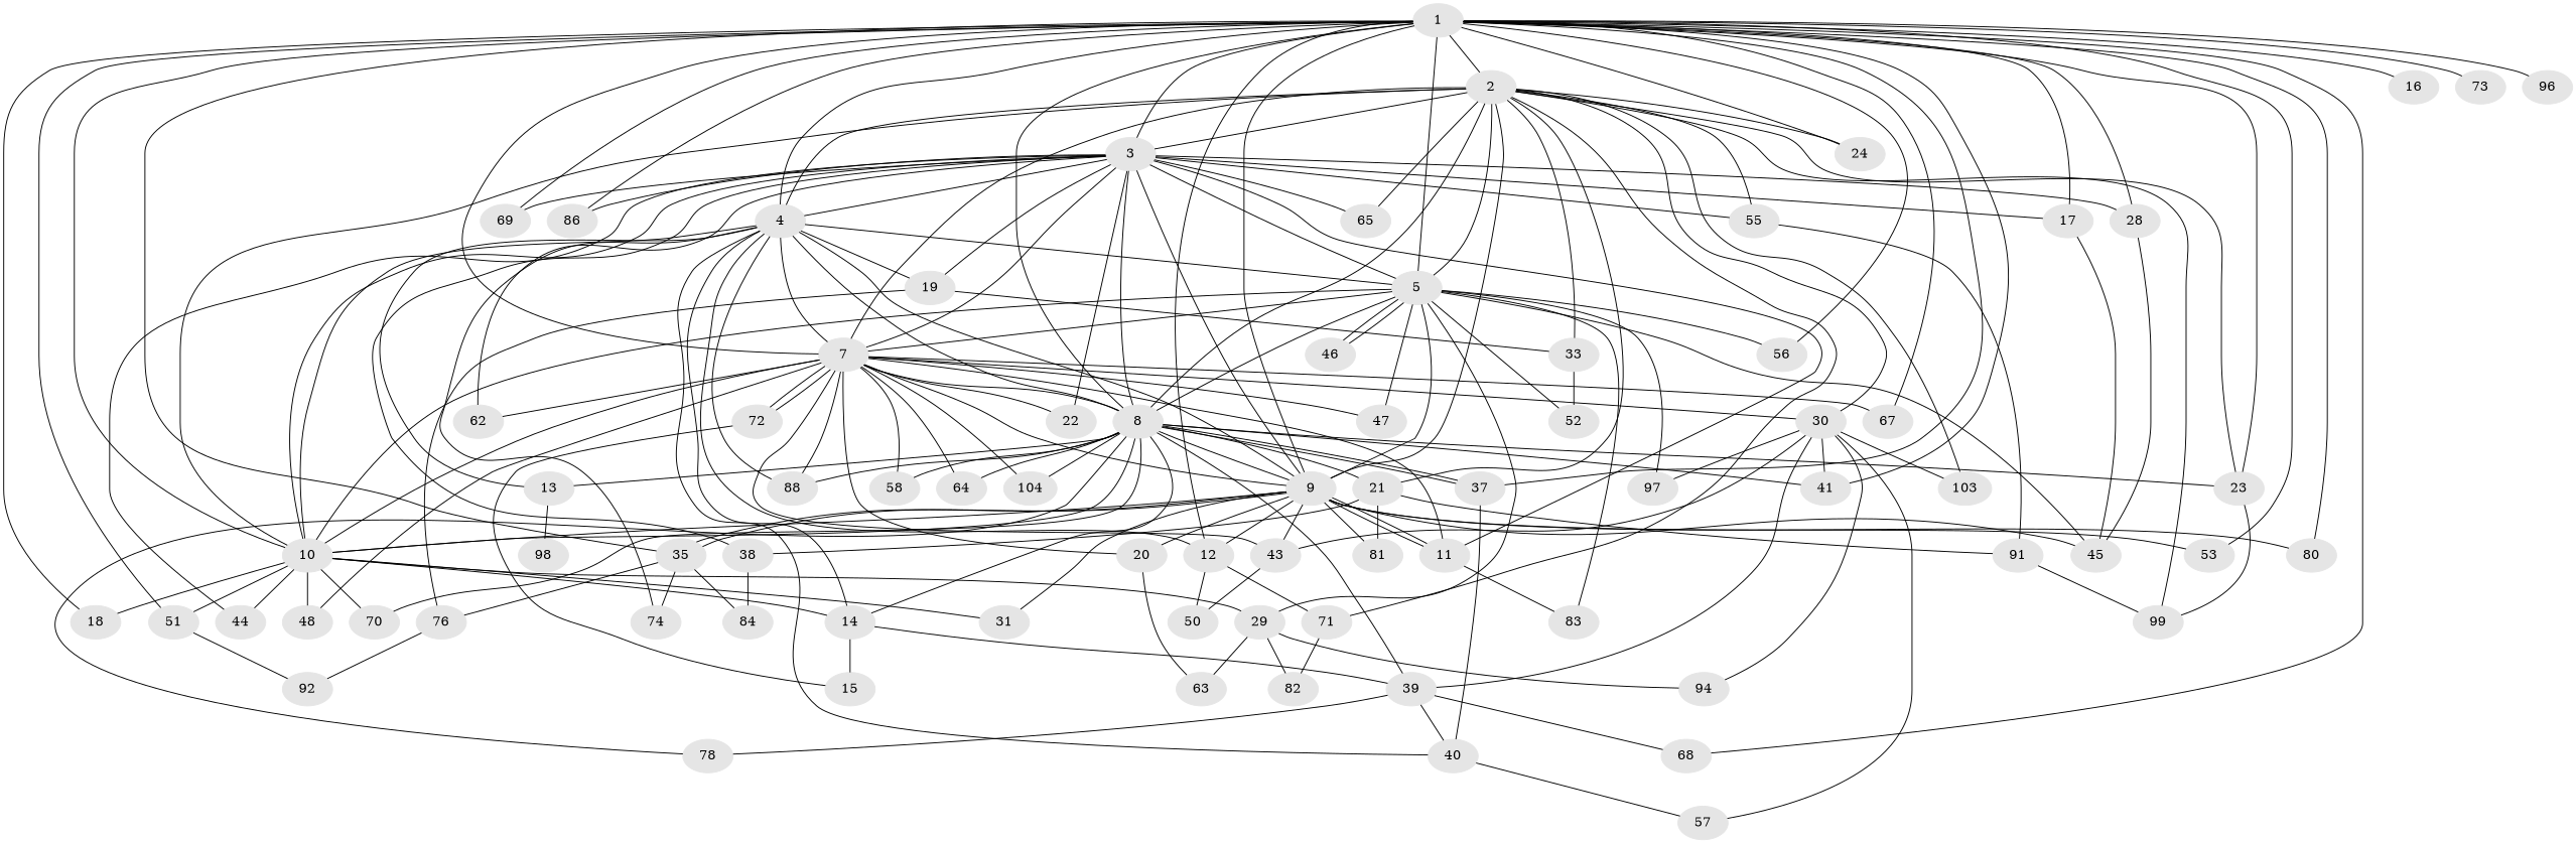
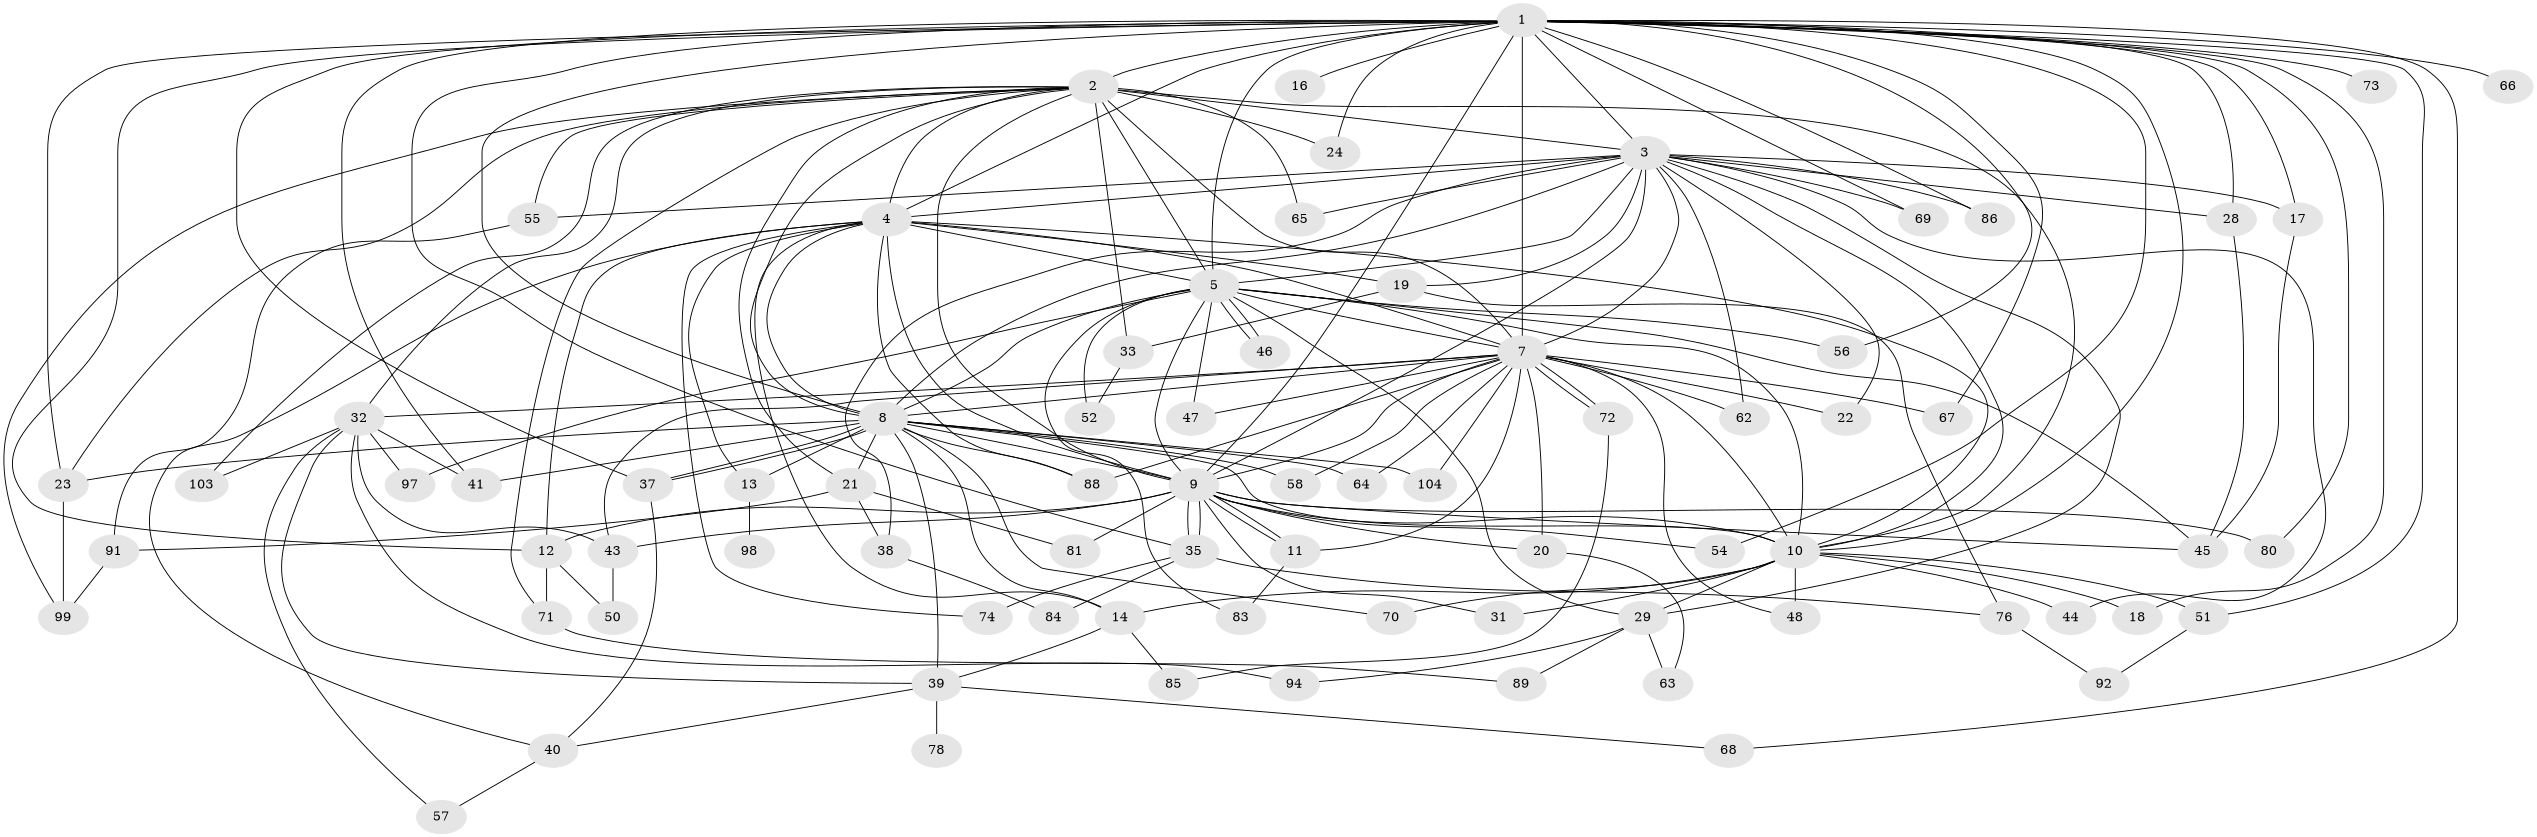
  graph {
    node [color=gray90 style=filled]
    1 [super="+6"]
    2 [super="+27"]
    3 [super="+36"]
    4 [super="+66"]
    5 [super="+34"]
    7 [super="+25"]
    8 [super="+59"]
    9 [super="+53"]
    10 [super="+15"]
    12 [super="+30"]
    16
    17 [super="+61"]
    18
    23 [super="+102"]
    24
    28
    35 [super="+95"]
    37 [super="+77"]
    41
    51
-   54 [label=53]
+   54
    56
    67
    68
    69
    73
    80
    86
-   96
+   96 [label=66]
    21
-   32 [super="+82" label=30]
+   32 [super="+82"]
    33
    55
    65
    71
    99 [super="+100"]
    103
    19
    22
    29 [super="+42"]
    38
    44
    62
    13 [super="+26"]
    14 [super="+79"]
    40 [super="+93"]
    74
    88 [super="+101"]
    45 [super="+49"]
    46
    47
    52
    83
    97
    11 [super="+75"]
    20
    43 [super="+90"]
    48 [super="+87"]
    58
    64
    72
    104
    39 [super="+60"]
    70
    78
    31
    81
    50
    76
    84
    92
    91
    94
    57
-   89 [label=82]
+   89
    63
    98
-   85 [label=15]
+   85
    1 -- 2 [weight=3]
    1 -- 3 [weight=2]
    1 -- 4 [weight=2]
    1 -- 5 [weight=2]
    1 -- 7 [weight=3]
    1 -- 8 [weight=2]
    1 -- 9 [weight=2]
    1 -- 10 [weight=2]
    1 -- 12
    1 -- 16 [weight=2]
    1 -- 17
    1 -- 18
    1 -- 23
    1 -- 24
    1 -- 28
    1 -- 35
    1 -- 37
    1 -- 41 [weight=2]
    1 -- 51
    1 -- 54
    1 -- 56
    1 -- 67
    1 -- 68
    1 -- 69
    1 -- 73 [weight=2]
    1 -- 80
    1 -- 86
    1 -- 96 [weight=2]
    2 -- 3 [weight=2]
    2 -- 4
    2 -- 5
    2 -- 7
    2 -- 8
    2 -- 9
    2 -- 10
    2 -- 23
    2 -- 24
    2 -- 21
    2 -- 32
    2 -- 33
    2 -- 55
    2 -- 65
    2 -- 71
    2 -- 99
    2 -- 103
    3 -- 4
    3 -- 5
    3 -- 7
    3 -- 8
    3 -- 9
    3 -- 10
    3 -- 17
    3 -- 28
    3 -- 69
    3 -- 86
    3 -- 55
    3 -- 65
    3 -- 19
    3 -- 22
-   3 -- 11
+   3 -- 29
    3 -- 38
    3 -- 44
    3 -- 62
    4 -- 5
    4 -- 7
    4 -- 8
    4 -- 9
    4 -- 10
    4 -- 12
    4 -- 19
    4 -- 13 [weight=2]
    4 -- 14
    4 -- 40
    4 -- 74
    4 -- 88
    5 -- 7
    5 -- 8
    5 -- 9 [weight=3]
    5 -- 10 [weight=2]
    5 -- 56
    5 -- 29
    5 -- 45
    5 -- 46
    5 -- 46
    5 -- 47
    5 -- 52
    5 -- 83
    5 -- 97
    7 -- 8
    7 -- 9
    7 -- 10
    7 -- 67
    7 -- 32
    7 -- 22
    7 -- 62
    7 -- 88
    7 -- 47
    7 -- 11
    7 -- 20
    7 -- 43
    7 -- 48
    7 -- 58
    7 -- 64
    7 -- 72
    7 -- 72
    7 -- 104
    8 -- 9
    8 -- 10
    8 -- 23
    8 -- 37
    8 -- 37
    8 -- 41
    8 -- 21
    8 -- 13
    8 -- 14
    8 -- 88
    8 -- 58
    8 -- 64
    8 -- 104
    8 -- 39
    8 -- 70
-   8 -- 78
    9 -- 10
    9 -- 12
    9 -- 35
    9 -- 35
    9 -- 54
    9 -- 80
    9 -- 45
    9 -- 11
    9 -- 11
    9 -- 20
    9 -- 43
    9 -- 31
    9 -- 81
    10 -- 18
    10 -- 51
    10 -- 29
    10 -- 44
    10 -- 14
    10 -- 48 [weight=2]
    10 -- 70
    10 -- 31
    12 -- 71
    12 -- 50
    17 -- 45
    23 -- 99
    28 -- 45
    35 -- 74
    35 -- 76
    35 -- 84
    37 -- 40
    51 -- 92
    21 -- 38
    21 -- 81
    21 -- 91
    32 -- 41
    32 -- 103
    32 -- 97
    32 -- 43
    32 -- 39
    32 -- 94
    32 -- 57
    33 -- 52
    55 -- 91
    71 -- 89
    19 -- 33
    19 -- 76
    29 -- 94
    29 -- 89
    29 -- 63
    38 -- 84
    13 -- 98
    14 -- 39
    14 -- 85
    40 -- 57
    11 -- 83
    20 -- 63
    43 -- 50
    72 -- 85
    39 -- 68
    39 -- 40
    39 -- 78
    76 -- 92
    91 -- 99
  }
